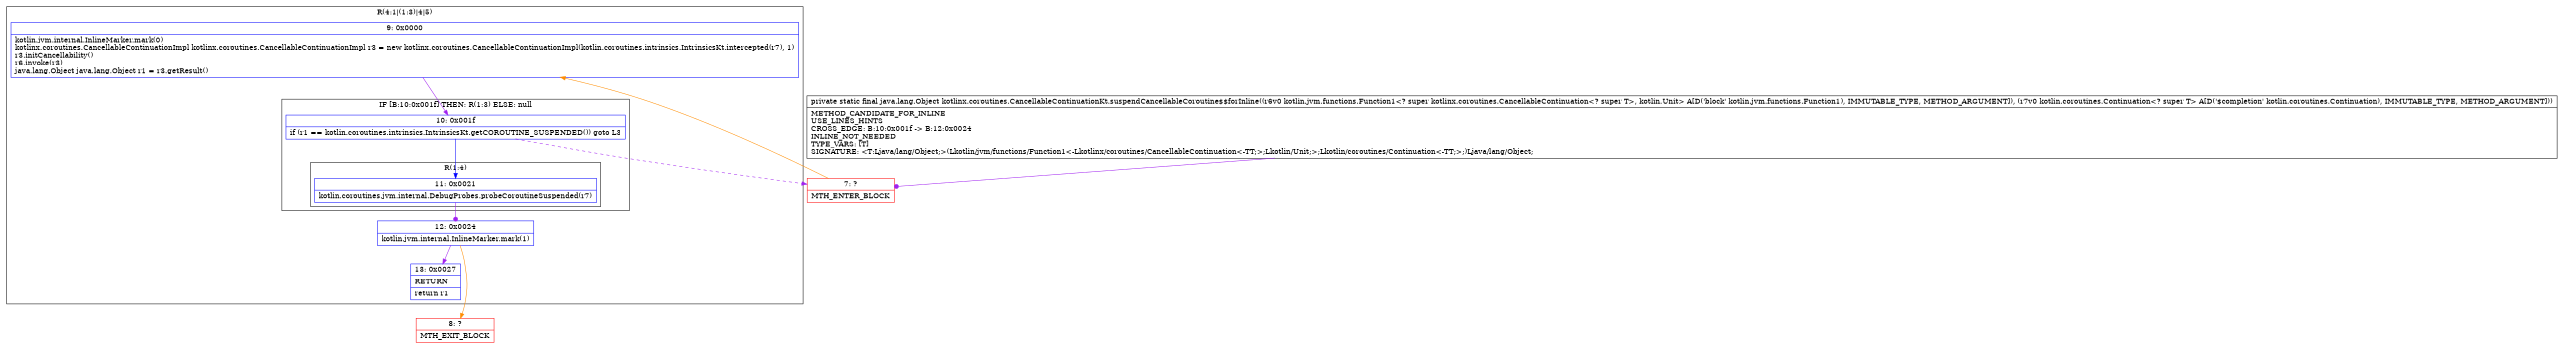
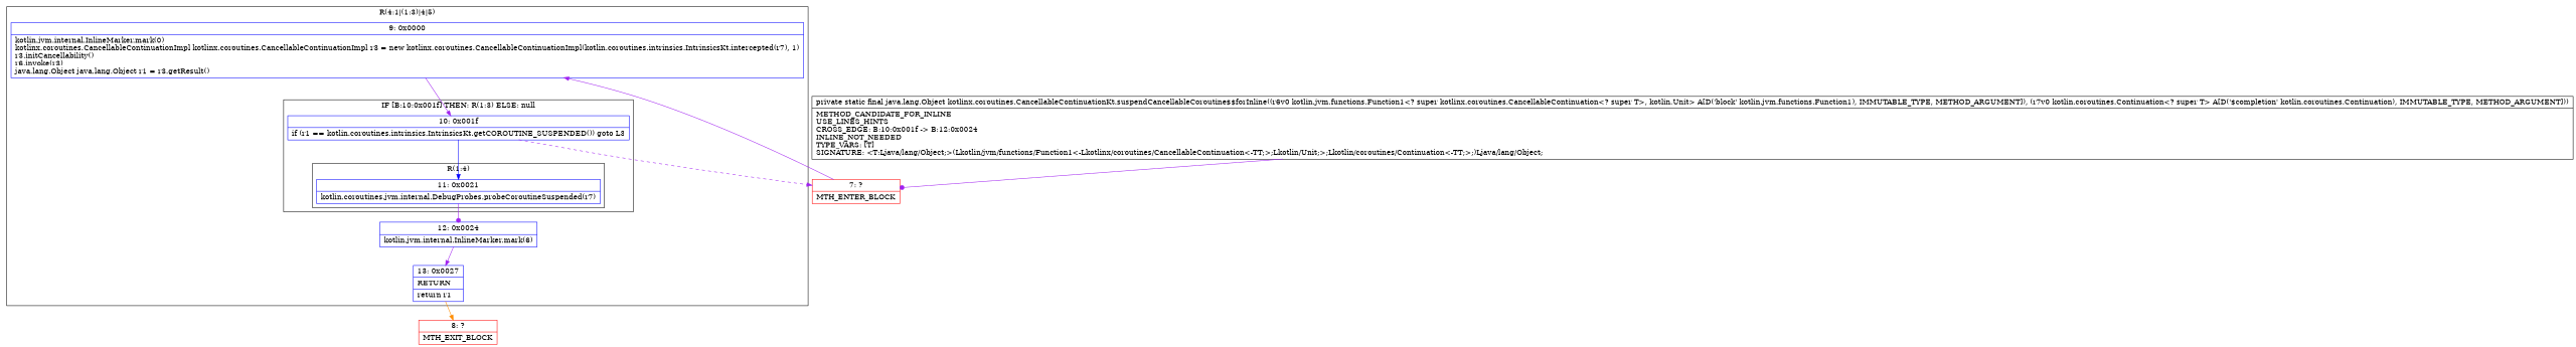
  digraph {
    node [color=blue shape=record]
    edge [arrowhead=normal color=purple]
    n1 [label="{11\:\ 0x0021|kotlin.coroutines.jvm.internal.DebugProbes.probeCoroutineSuspended(r7)\l}"]
    n2 [label="{10\:\ 0x001f|if (r1 == kotlin.coroutines.intrinsics.IntrinsicsKt.getCOROUTINE_SUSPENDED()) goto L3\l}"]
    n3 [label="{9\:\ 0x0000|kotlin.jvm.internal.InlineMarker.mark(0)\lkotlinx.coroutines.CancellableContinuationImpl kotlinx.coroutines.CancellableContinuationImpl r3 = new kotlinx.coroutines.CancellableContinuationImpl(kotlin.coroutines.intrinsics.IntrinsicsKt.intercepted(r7), 1)\lr3.initCancellability()\lr6.invoke(r3)\ljava.lang.Object java.lang.Object r1 = r3.getResult()\l}"]
-   n4 [label="{12\:\ 0x0024|kotlin.jvm.internal.InlineMarker.mark(1)\l}"]
+   n4 [label="{12\:\ 0x0024|kotlin.jvm.internal.InlineMarker.mark(6)\l}"]
    n5 [label="{13\:\ 0x0027|RETURN\l|return r1\l}"]
    n6 [color=red label="{7\:\ ?|MTH_ENTER_BLOCK\l}"]
    n7 [color=red label="{8\:\ ?|MTH_EXIT_BLOCK\l}"]
    n8 [label="{private static final java.lang.Object kotlinx.coroutines.CancellableContinuationKt.suspendCancellableCoroutine$$forInline((r6v0 kotlin.jvm.functions.Function1\<? super kotlinx.coroutines.CancellableContinuation\<? super T\>, kotlin.Unit\> A[D('block' kotlin.jvm.functions.Function1), IMMUTABLE_TYPE, METHOD_ARGUMENT]), (r7v0 kotlin.coroutines.Continuation\<? super T\> A[D('$completion' kotlin.coroutines.Continuation), IMMUTABLE_TYPE, METHOD_ARGUMENT]))  | METHOD_CANDIDATE_FOR_INLINE\lUSE_LINES_HINTS\lCROSS_EDGE: B:10:0x001f \-\> B:12:0x0024\lINLINE_NOT_NEEDED\lTYPE_VARS: [T]\lSIGNATURE: \<T:Ljava\/lang\/Object;\>(Lkotlin\/jvm\/functions\/Function1\<\-Lkotlinx\/coroutines\/CancellableContinuation\<\-TT;\>;Lkotlin\/Unit;\>;Lkotlin\/coroutines\/Continuation\<\-TT;\>;)Ljava\/lang\/Object;\l}" color=""]
    subgraph cluster_1 {
      label="R(4:1|(1:3)|4|5)"
      n3
      n4
      n5
      subgraph cluster_2 {
        label="IF [B:10:0x001f] THEN: R(1:3) ELSE: null"
        n2
        subgraph cluster_3 {
          label="R(1:4)"
          n1
        }
      }
    }
    n1 -> n4 [arrowhead=dot]
    n2 -> n1 [color=blue]
    n2 -> n6 [style=dashed]
    n3 -> n2
    n4 -> n5
-   n4 -> n7 [color=darkorange]
-   n6 -> n3 [color=darkorange]
+   n5 -> n7 [color=darkorange]
+   n6 -> n3
    n8 -> n6 [arrowhead=dot]
  }
